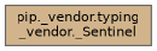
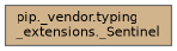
  digraph {
    rankdir=TB
-   n1 [color=gray40 fillcolor=tan fontname=Helvetica fontsize=10 height=0.2 label="pip._vendor.typing\l_vendor._Sentinel" shape=box style=filled width=0.4]
+   n1 [color=gray40 fillcolor=tan fontname=Helvetica fontsize=10 height=0.2 label="pip._vendor.typing\l_extensions._Sentinel" shape=box style=filled width=0.4]
  }
